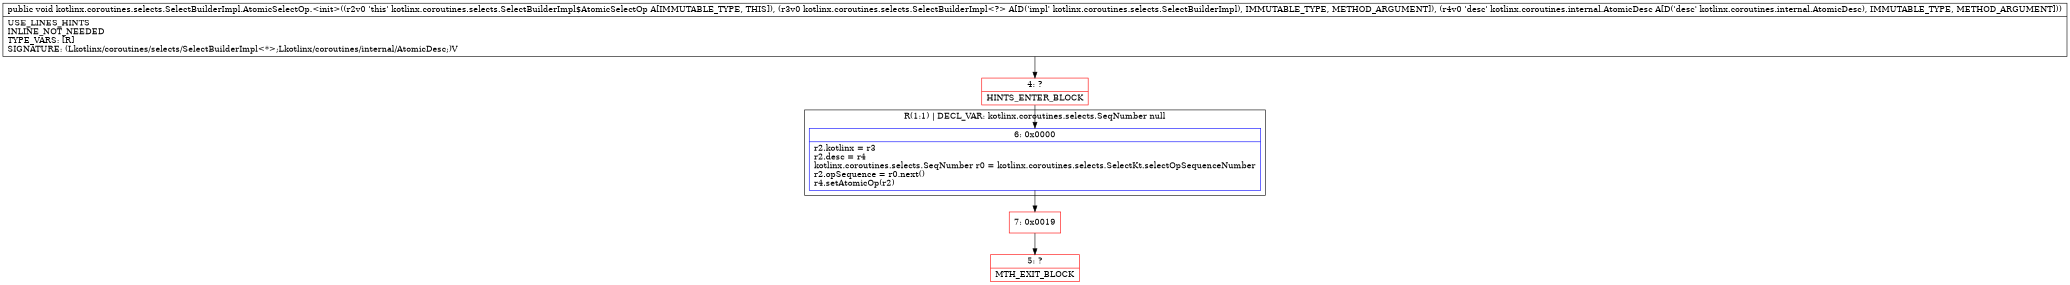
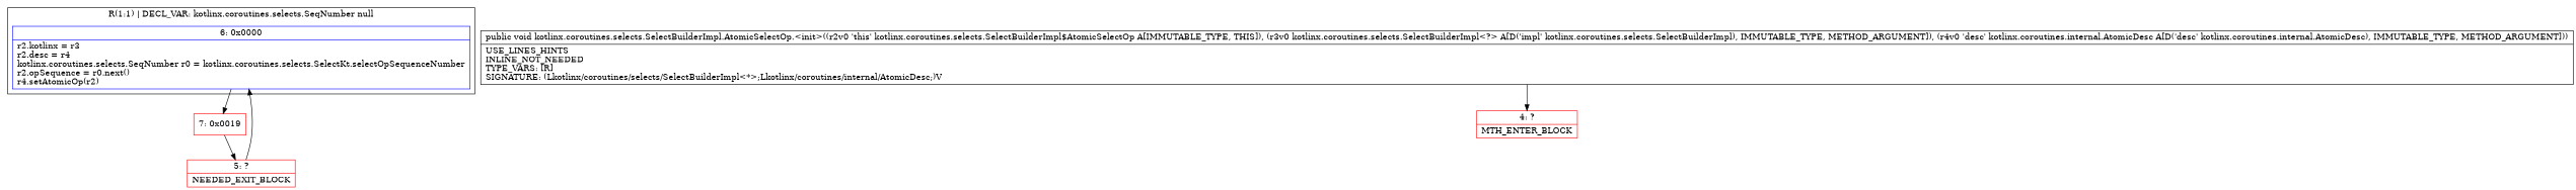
  digraph {
    node [color=red shape=record]
    n1 [color=blue label="{6\:\ 0x0000|r2.kotlinx = r3\lr2.desc = r4\lkotlinx.coroutines.selects.SeqNumber r0 = kotlinx.coroutines.selects.SelectKt.selectOpSequenceNumber\lr2.opSequence = r0.next()\lr4.setAtomicOp(r2)\l}"]
    n2 [label="{7\:\ 0x0019}"]
-   n3 [label="{5\:\ ?|MTH_EXIT_BLOCK\l}"]
-   n4 [label="{4\:\ ?|HINTS_ENTER_BLOCK\l}"]
+   n3 [label="{5\:\ ?|NEEDED_EXIT_BLOCK\l}"]
+   n4 [label="{4\:\ ?|MTH_ENTER_BLOCK\l}"]
    n5 [label="{public void kotlinx.coroutines.selects.SelectBuilderImpl.AtomicSelectOp.\<init\>((r2v0 'this' kotlinx.coroutines.selects.SelectBuilderImpl$AtomicSelectOp A[IMMUTABLE_TYPE, THIS]), (r3v0 kotlinx.coroutines.selects.SelectBuilderImpl\<?\> A[D('impl' kotlinx.coroutines.selects.SelectBuilderImpl), IMMUTABLE_TYPE, METHOD_ARGUMENT]), (r4v0 'desc' kotlinx.coroutines.internal.AtomicDesc A[D('desc' kotlinx.coroutines.internal.AtomicDesc), IMMUTABLE_TYPE, METHOD_ARGUMENT]))  | USE_LINES_HINTS\lINLINE_NOT_NEEDED\lTYPE_VARS: [R]\lSIGNATURE: (Lkotlinx\/coroutines\/selects\/SelectBuilderImpl\<*\>;Lkotlinx\/coroutines\/internal\/AtomicDesc;)V\l}" color=""]
    subgraph cluster_1 {
      label="R(1:1) | DECL_VAR: kotlinx.coroutines.selects.SeqNumber null\l"
      n1
    }
    n1 -> n2
    n2 -> n3
-   n4 -> n1
+   n3 -> n1
    n5 -> n4
  }
